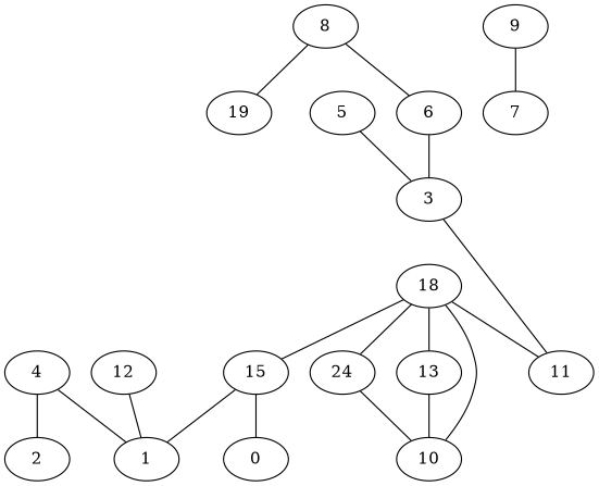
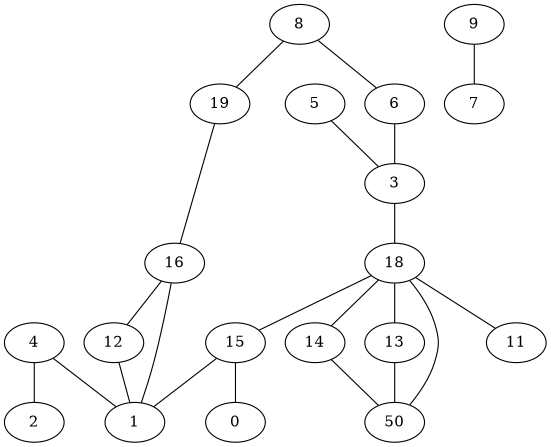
  digraph {
    edge [color=black dir=none]
    4
    2
    1
    8
+   16
    6
    19
    12
    3
    18
-   14 [label=24]
+   14
    11
    15
    13
-   10
+   10 [label=50]
    0
    5
    9
    7
    subgraph sub_1 {
      4
      2
      1
      8
+     16
      6
      19
      12
      3
      18
      14
      11
      15
      13
      10
      0
      5
      9
      7
    }
    4 -> 2
    4 -> 1
    8 -> 6
    8 -> 19
+   16 -> 1
+   16 -> 12
    6 -> 3
+   19 -> 16
    12 -> 1
-   3 -> 11
+   3 -> 18
    18 -> 14
    18 -> 11
    18 -> 15
    18 -> 13
    18 -> 10
    14 -> 10
    15 -> 1
    15 -> 0
    13 -> 10
    5 -> 3
    9 -> 7
  }
